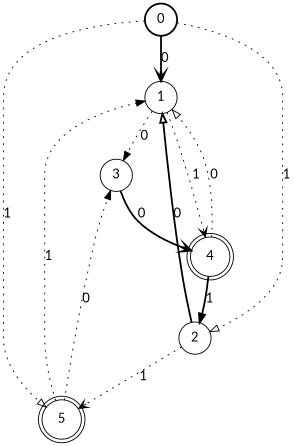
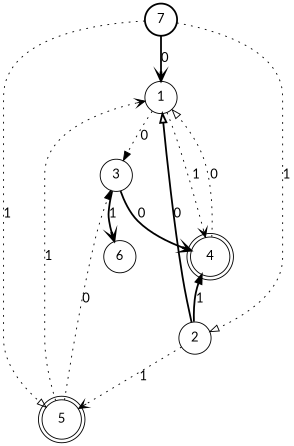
  digraph {
    fontname=Lato
    node [fontname=Lato shape=circle]
    edge [arrowhead=vee fontname=Lato style=dotted]
-   0 [style=bold]
+   0 [style=bold label=7]
    1
    2
    5 [peripheries=2]
    3
    4 [peripheries=2]
+   6
    0 -> 1 [label=0 style=bold]
    0 -> 2 [arrowhead=onormal label=1]
    0 -> 5 [arrowhead=onormal label=1]
    1 -> 3 [arrowhead=normal label=0]
    1 -> 4 [label=1]
    2 -> 1 [arrowhead=onormal label=0 style=bold]
    2 -> 5 [label=1]
-   5 -> 1 [arrowhead=normal label=1]
+   5 -> 1 [label=1]
    5 -> 3 [arrowhead=normal label=0]
    3 -> 4 [label=0 style=bold]
+   3 -> 6 [label=1 style=bold]
    4 -> 1 [arrowhead=onormal label=0]
-   4 -> 2 [arrowhead=normal label=1 style=bold]
+   2 -> 4 [arrowhead=normal label=1 style=bold]
  }
